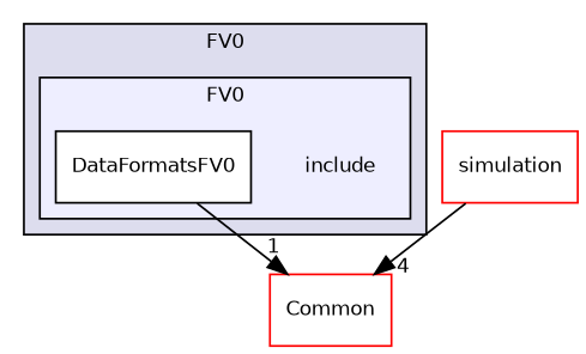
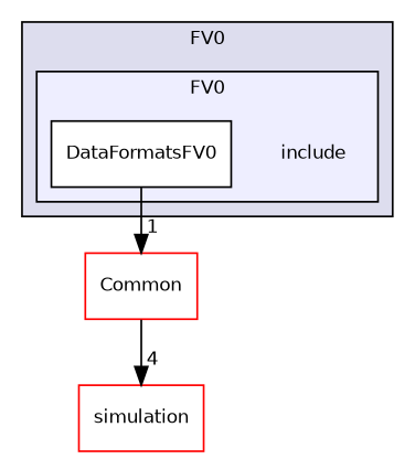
  digraph {
    compound=true
    node [fontname=Helvetica fontsize=10 shape=box color=red]
    edge [labeldistance=1.5 labelfontname=Helvetica labelfontsize=10]
    n1 [label=include shape=plaintext color=""]
    n2 [color=black fillcolor=white label=DataFormatsFV0 style=filled]
    n3 [label=Common]
    n4 [label=simulation]
    subgraph cluster_1 {
      bgcolor="#ddddee"
      fontname=Helvetica
      fontsize=10
      label=FV0
      pencolor=black
      subgraph cluster_2 {
        bgcolor="#eeeeff"
        fontname=Helvetica
        fontsize=10
        label=FV0
        pencolor=black
        n1
        n2
      }
    }
    n2 -> n3 [headlabel=1]
-   n4 -> n3 [headlabel=4]
+   n3 -> n4 [headlabel=4]
  }
